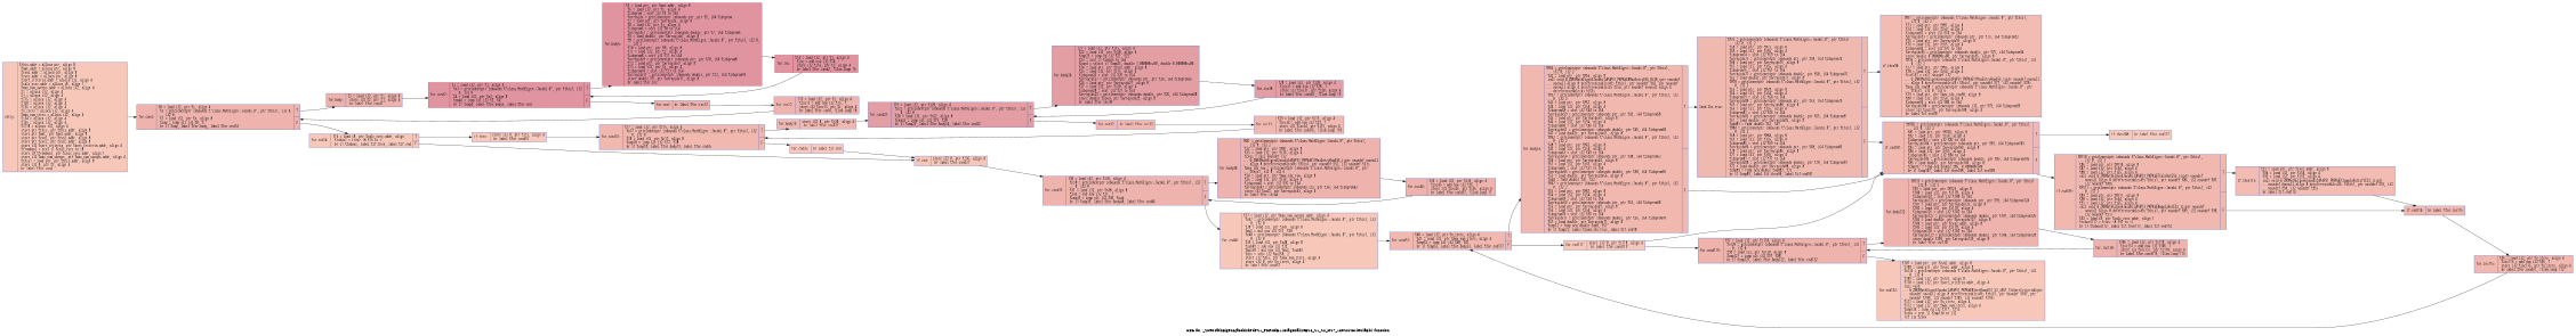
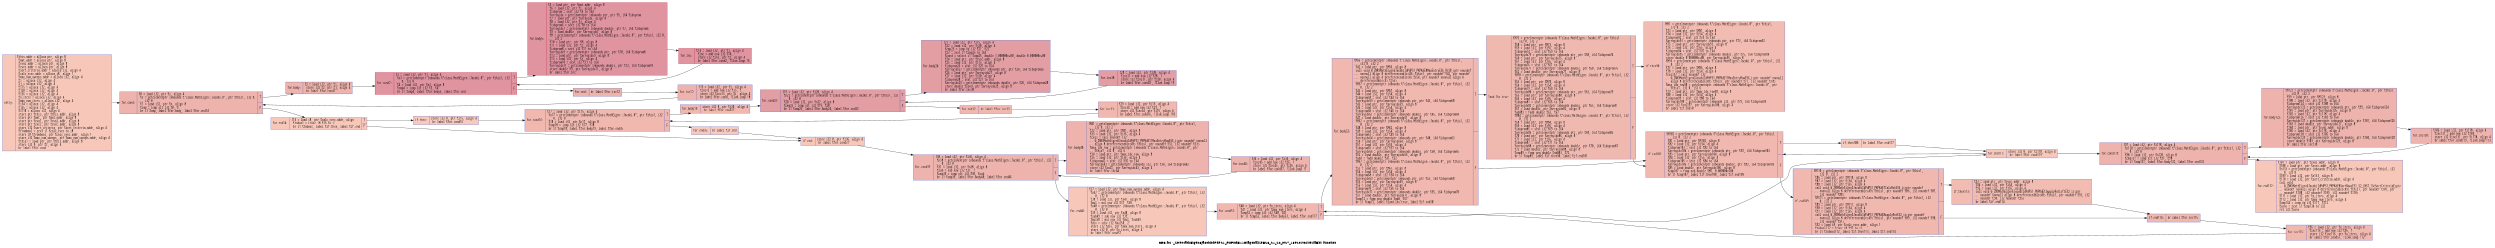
  digraph {
    label="CFG for '_ZN9MathEigen6JacobiIdPdPS1_PKPKdE11DiagonalizeES6_S1_S2_NS7_13eSortCriteriaEbi' function"
    rankdir=LR
    node [color="#3d50c3ff" fillcolor="#d6524470" fontname=Courier shape=record style=filled]
    n1 [fillcolor="#ec7f6370" label="{entry:\l|  %this.addr = alloca ptr, align 8\l  %mat.addr = alloca ptr, align 8\l  %eval.addr = alloca ptr, align 8\l  %evec.addr = alloca ptr, align 8\l  %sort_criteria.addr = alloca i32, align 4\l  %calc_evec.addr = alloca i8, align 1\l  %max_num_sweeps.addr = alloca i32, align 4\l  %i = alloca i32, align 4\l  %j = alloca i32, align 4\l  %i15 = alloca i32, align 4\l  %j20 = alloca i32, align 4\l  %i36 = alloca i32, align 4\l  %n_iters = alloca i32, align 4\l  %max_num_iters = alloca i32, align 4\l  %i54 = alloca i32, align 4\l  %j55 = alloca i32, align 4\l  %i118 = alloca i32, align 4\l  store ptr %this, ptr %this.addr, align 8\l  store ptr %mat, ptr %mat.addr, align 8\l  store ptr %eval, ptr %eval.addr, align 8\l  store ptr %evec, ptr %evec.addr, align 8\l  store i32 %sort_criteria, ptr %sort_criteria.addr, align 4\l  %frombool = zext i1 %calc_evec to i8\l  store i8 %frombool, ptr %calc_evec.addr, align 1\l  store i32 %max_num_sweeps, ptr %max_num_sweeps.addr, align 4\l  %this1 = load ptr, ptr %this.addr, align 8\l  store i32 0, ptr %i, align 4\l  br label %for.cond\l}"]
    n2 [label="{for.cond:\l|  %0 = load i32, ptr %i, align 4\l  %n = getelementptr inbounds %\"class.MathEigen::Jacobi.0\", ptr %this1, i32 0,\l... i32 0\l  %1 = load i32, ptr %n, align 8\l  %cmp = icmp slt i32 %0, %1\l  br i1 %cmp, label %for.body, label %for.end14\l|{<s0>T|<s1>F}}"]
    n3 [label="{for.body:\l|  %2 = load i32, ptr %i, align 4\l  store i32 %2, ptr %j, align 4\l  br label %for.cond2\l}"]
    n4 [fillcolor="#ec7f6370" label="{for.end14:\l|  %16 = load i8, ptr %calc_evec.addr, align 1\l  %tobool = trunc i8 %16 to i1\l  br i1 %tobool, label %if.then, label %if.end\l|{<s0>T|<s1>F}}"]
    n5 [color="#b70d28ff" fillcolor="#b70d2870" label="{for.cond2:\l|  %3 = load i32, ptr %j, align 4\l  %n3 = getelementptr inbounds %\"class.MathEigen::Jacobi.0\", ptr %this1, i32\l... 0, i32 0\l  %4 = load i32, ptr %n3, align 8\l  %cmp4 = icmp slt i32 %3, %4\l  br i1 %cmp4, label %for.body5, label %for.end\l|{<s0>T|<s1>F}}"]
    n6 [fillcolor="#ef886b70" label="{if.then:\l|  store i32 0, ptr %i15, align 4\l  br label %for.cond16\l}"]
    n7 [fillcolor="#ec7f6370" label="{if.end:\l|  store i32 0, ptr %i36, align 4\l  br label %for.cond37\l}"]
    n8 [color="#b70d28ff" fillcolor="#b70d2870" label="{for.body5:\l|  %5 = load ptr, ptr %mat.addr, align 8\l  %6 = load i32, ptr %i, align 4\l  %idxprom = sext i32 %6 to i64\l  %arrayidx = getelementptr inbounds ptr, ptr %5, i64 %idxprom\l  %7 = load ptr, ptr %arrayidx, align 8\l  %8 = load i32, ptr %j, align 4\l  %idxprom6 = sext i32 %8 to i64\l  %arrayidx7 = getelementptr inbounds double, ptr %7, i64 %idxprom6\l  %9 = load double, ptr %arrayidx7, align 8\l  %M = getelementptr inbounds %\"class.MathEigen::Jacobi.0\", ptr %this1, i32 0,\l... i32 2\l  %10 = load ptr, ptr %M, align 8\l  %11 = load i32, ptr %i, align 4\l  %idxprom8 = sext i32 %11 to i64\l  %arrayidx9 = getelementptr inbounds ptr, ptr %10, i64 %idxprom8\l  %12 = load ptr, ptr %arrayidx9, align 8\l  %13 = load i32, ptr %j, align 4\l  %idxprom10 = sext i32 %13 to i64\l  %arrayidx11 = getelementptr inbounds double, ptr %12, i64 %idxprom10\l  store double %9, ptr %arrayidx11, align 8\l  br label %for.inc\l}"]
    n9 [label="{for.end:\l|  br label %for.inc12\l}"]
    n10 [fillcolor="#dc5d4a70" label="{for.cond16:\l|  %17 = load i32, ptr %i15, align 4\l  %n17 = getelementptr inbounds %\"class.MathEigen::Jacobi.0\", ptr %this1, i32\l... 0, i32 0\l  %18 = load i32, ptr %n17, align 8\l  %cmp18 = icmp slt i32 %17, %18\l  br i1 %cmp18, label %for.body19, label %for.end35\l|{<s0>T|<s1>F}}"]
    n11 [label="{for.cond37:\l|  %30 = load i32, ptr %i36, align 4\l  %n38 = getelementptr inbounds %\"class.MathEigen::Jacobi.0\", ptr %this1, i32\l... 0, i32 0\l  %31 = load i32, ptr %n38, align 8\l  %sub = sub nsw i32 %31, 1\l  %cmp39 = icmp slt i32 %30, %sub\l  br i1 %cmp39, label %for.body40, label %for.end46\l|{<s0>T|<s1>F}}"]
    n12 [color="#b70d28ff" fillcolor="#b70d2870" label="{for.inc:\l|  %14 = load i32, ptr %j, align 4\l  %inc = add nsw i32 %14, 1\l  store i32 %inc, ptr %j, align 4\l  br label %for.cond2, !llvm.loop !6\l}"]
    n13 [label="{for.inc12:\l|  %15 = load i32, ptr %i, align 4\l  %inc13 = add nsw i32 %15, 1\l  store i32 %inc13, ptr %i, align 4\l  br label %for.cond, !llvm.loop !8\l}"]
    n14 [fillcolor="#dc5d4a70" label="{for.body19:\l|  store i32 0, ptr %j20, align 4\l  br label %for.cond21\l}"]
    n15 [fillcolor="#ef886b70" label="{for.end35:\l|  br label %if.end\l}"]
    n16 [label="{for.body40:\l|  %M41 = getelementptr inbounds %\"class.MathEigen::Jacobi.0\", ptr %this1,\l... i32 0, i32 2\l  %32 = load ptr, ptr %M41, align 8\l  %33 = load i32, ptr %i36, align 4\l  %call = call noundef i32\l... @_ZNK9MathEigen6JacobiIdPdPS1_PKPKdE11MaxEntryRowES6_i(ptr noundef nonnull\l... align 8 dereferenceable(49) %this1, ptr noundef %32, i32 noundef %33)\l  %max_idx_row = getelementptr inbounds %\"class.MathEigen::Jacobi.0\", ptr\l... %this1, i32 0, i32 6\l  %34 = load ptr, ptr %max_idx_row, align 8\l  %35 = load i32, ptr %i36, align 4\l  %idxprom42 = sext i32 %35 to i64\l  %arrayidx43 = getelementptr inbounds i32, ptr %34, i64 %idxprom42\l  store i32 %call, ptr %arrayidx43, align 4\l  br label %for.inc44\l}"]
    n17 [fillcolor="#ec7f6370" label="{for.end46:\l|  %37 = load i32, ptr %max_num_sweeps.addr, align 4\l  %n47 = getelementptr inbounds %\"class.MathEigen::Jacobi.0\", ptr %this1, i32\l... 0, i32 0\l  %38 = load i32, ptr %n47, align 8\l  %mul = mul nsw i32 %37, %38\l  %n48 = getelementptr inbounds %\"class.MathEigen::Jacobi.0\", ptr %this1, i32\l... 0, i32 0\l  %39 = load i32, ptr %n48, align 8\l  %sub49 = sub nsw i32 %39, 1\l  %mul50 = mul nsw i32 %mul, %sub49\l  %div = sdiv i32 %mul50, 2\l  store i32 %div, ptr %max_num_iters, align 4\l  store i32 0, ptr %n_iters, align 4\l  br label %for.cond51\l}"]
    n18 [fillcolor="#be242e70" label="{for.cond21:\l|  %19 = load i32, ptr %j20, align 4\l  %n22 = getelementptr inbounds %\"class.MathEigen::Jacobi.0\", ptr %this1, i32\l... 0, i32 0\l  %20 = load i32, ptr %n22, align 8\l  %cmp23 = icmp slt i32 %19, %20\l  br i1 %cmp23, label %for.body24, label %for.end32\l|{<s0>T|<s1>F}}"]
    n19 [fillcolor="#be242e70" label="{for.body24:\l|  %21 = load i32, ptr %i15, align 4\l  %22 = load i32, ptr %j20, align 4\l  %cmp25 = icmp eq i32 %21, %22\l  %23 = zext i1 %cmp25 to i64\l  %cond = select i1 %cmp25, double 1.000000e+00, double 0.000000e+00\l  %24 = load ptr, ptr %evec.addr, align 8\l  %25 = load i32, ptr %i15, align 4\l  %idxprom26 = sext i32 %25 to i64\l  %arrayidx27 = getelementptr inbounds ptr, ptr %24, i64 %idxprom26\l  %26 = load ptr, ptr %arrayidx27, align 8\l  %27 = load i32, ptr %j20, align 4\l  %idxprom28 = sext i32 %27 to i64\l  %arrayidx29 = getelementptr inbounds double, ptr %26, i64 %idxprom28\l  store double %cond, ptr %arrayidx29, align 8\l  br label %for.inc30\l}"]
    n20 [fillcolor="#dc5d4a70" label="{for.end32:\l|  br label %for.inc33\l}"]
    n21 [fillcolor="#be242e70" label="{for.inc30:\l|  %28 = load i32, ptr %j20, align 4\l  %inc31 = add nsw i32 %28, 1\l  store i32 %inc31, ptr %j20, align 4\l  br label %for.cond21, !llvm.loop !9\l}"]
    n22 [fillcolor="#dc5d4a70" label="{for.inc33:\l|  %29 = load i32, ptr %i15, align 4\l  %inc34 = add nsw i32 %29, 1\l  store i32 %inc34, ptr %i15, align 4\l  br label %for.cond16, !llvm.loop !10\l}"]
    n23 [label="{for.inc44:\l|  %36 = load i32, ptr %i36, align 4\l  %inc45 = add nsw i32 %36, 1\l  store i32 %inc45, ptr %i36, align 4\l  br label %for.cond37, !llvm.loop !11\l}"]
    n24 [fillcolor="#dc5d4a70" label="{for.cond51:\l|  %40 = load i32, ptr %n_iters, align 4\l  %41 = load i32, ptr %max_num_iters, align 4\l  %cmp52 = icmp slt i32 %40, %41\l  br i1 %cmp52, label %for.body53, label %for.end117\l|{<s0>T|<s1>F}}"]
    n25 [fillcolor="#dc5d4a70" label="{for.body53:\l|  %M56 = getelementptr inbounds %\"class.MathEigen::Jacobi.0\", ptr %this1,\l... i32 0, i32 2\l  %42 = load ptr, ptr %M56, align 8\l  call void @_ZNK9MathEigen6JacobiIdPdPS1_PKPKdE8MaxEntryES6_RiS8_(ptr noundef\l... nonnull align 8 dereferenceable(49) %this1, ptr noundef %42, ptr noundef\l... nonnull align 4 dereferenceable(4) %i54, ptr noundef nonnull align 4\l... dereferenceable(4) %j55)\l  %M57 = getelementptr inbounds %\"class.MathEigen::Jacobi.0\", ptr %this1, i32\l... 0, i32 2\l  %43 = load ptr, ptr %M57, align 8\l  %44 = load i32, ptr %i54, align 4\l  %idxprom58 = sext i32 %44 to i64\l  %arrayidx59 = getelementptr inbounds ptr, ptr %43, i64 %idxprom58\l  %45 = load ptr, ptr %arrayidx59, align 8\l  %46 = load i32, ptr %i54, align 4\l  %idxprom60 = sext i32 %46 to i64\l  %arrayidx61 = getelementptr inbounds double, ptr %45, i64 %idxprom60\l  %47 = load double, ptr %arrayidx61, align 8\l  %M62 = getelementptr inbounds %\"class.MathEigen::Jacobi.0\", ptr %this1, i32\l... 0, i32 2\l  %48 = load ptr, ptr %M62, align 8\l  %49 = load i32, ptr %i54, align 4\l  %idxprom63 = sext i32 %49 to i64\l  %arrayidx64 = getelementptr inbounds ptr, ptr %48, i64 %idxprom63\l  %50 = load ptr, ptr %arrayidx64, align 8\l  %51 = load i32, ptr %j55, align 4\l  %idxprom65 = sext i32 %51 to i64\l  %arrayidx66 = getelementptr inbounds double, ptr %50, i64 %idxprom65\l  %52 = load double, ptr %arrayidx66, align 8\l  %add = fadd double %47, %52\l  %M67 = getelementptr inbounds %\"class.MathEigen::Jacobi.0\", ptr %this1, i32\l... 0, i32 2\l  %53 = load ptr, ptr %M67, align 8\l  %54 = load i32, ptr %i54, align 4\l  %idxprom68 = sext i32 %54 to i64\l  %arrayidx69 = getelementptr inbounds ptr, ptr %53, i64 %idxprom68\l  %55 = load ptr, ptr %arrayidx69, align 8\l  %56 = load i32, ptr %i54, align 4\l  %idxprom70 = sext i32 %56 to i64\l  %arrayidx71 = getelementptr inbounds double, ptr %55, i64 %idxprom70\l  %57 = load double, ptr %arrayidx71, align 8\l  %cmp72 = fcmp oeq double %add, %57\l  br i1 %cmp72, label %land.lhs.true, label %if.end101\l|{<s0>T|<s1>F}}"]
    n26 [fillcolor="#ec7f6370" label="{for.end117:\l|  store i32 0, ptr %i118, align 4\l  br label %for.cond119\l}"]
    n27 [fillcolor="#de614d70" label="{land.lhs.true:\l|  %M73 = getelementptr inbounds %\"class.MathEigen::Jacobi.0\", ptr %this1,\l... i32 0, i32 2\l  %58 = load ptr, ptr %M73, align 8\l  %59 = load i32, ptr %j55, align 4\l  %idxprom74 = sext i32 %59 to i64\l  %arrayidx75 = getelementptr inbounds ptr, ptr %58, i64 %idxprom74\l  %60 = load ptr, ptr %arrayidx75, align 8\l  %61 = load i32, ptr %j55, align 4\l  %idxprom76 = sext i32 %61 to i64\l  %arrayidx77 = getelementptr inbounds double, ptr %60, i64 %idxprom76\l  %62 = load double, ptr %arrayidx77, align 8\l  %M78 = getelementptr inbounds %\"class.MathEigen::Jacobi.0\", ptr %this1, i32\l... 0, i32 2\l  %63 = load ptr, ptr %M78, align 8\l  %64 = load i32, ptr %i54, align 4\l  %idxprom79 = sext i32 %64 to i64\l  %arrayidx80 = getelementptr inbounds ptr, ptr %63, i64 %idxprom79\l  %65 = load ptr, ptr %arrayidx80, align 8\l  %66 = load i32, ptr %j55, align 4\l  %idxprom81 = sext i32 %66 to i64\l  %arrayidx82 = getelementptr inbounds double, ptr %65, i64 %idxprom81\l  %67 = load double, ptr %arrayidx82, align 8\l  %add83 = fadd double %62, %67\l  %M84 = getelementptr inbounds %\"class.MathEigen::Jacobi.0\", ptr %this1, i32\l... 0, i32 2\l  %68 = load ptr, ptr %M84, align 8\l  %69 = load i32, ptr %j55, align 4\l  %idxprom85 = sext i32 %69 to i64\l  %arrayidx86 = getelementptr inbounds ptr, ptr %68, i64 %idxprom85\l  %70 = load ptr, ptr %arrayidx86, align 8\l  %71 = load i32, ptr %j55, align 4\l  %idxprom87 = sext i32 %71 to i64\l  %arrayidx88 = getelementptr inbounds double, ptr %70, i64 %idxprom87\l  %72 = load double, ptr %arrayidx88, align 8\l  %cmp89 = fcmp oeq double %add83, %72\l  br i1 %cmp89, label %if.then90, label %if.end101\l|{<s0>T|<s1>F}}"]
    n28 [fillcolor="#dc5d4a70" label="{if.end101:\l|  %M102 = getelementptr inbounds %\"class.MathEigen::Jacobi.0\", ptr %this1,\l... i32 0, i32 2\l  %81 = load ptr, ptr %M102, align 8\l  %82 = load i32, ptr %i54, align 4\l  %idxprom103 = sext i32 %82 to i64\l  %arrayidx104 = getelementptr inbounds ptr, ptr %81, i64 %idxprom103\l  %83 = load ptr, ptr %arrayidx104, align 8\l  %84 = load i32, ptr %j55, align 4\l  %idxprom105 = sext i32 %84 to i64\l  %arrayidx106 = getelementptr inbounds double, ptr %83, i64 %idxprom105\l  %85 = load double, ptr %arrayidx106, align 8\l  %cmp107 = fcmp oeq double %85, 0.000000e+00\l  br i1 %cmp107, label %if.then108, label %if.end109\l|{<s0>T|<s1>F}}"]
    n29 [label="{for.cond119:\l|  %97 = load i32, ptr %i118, align 4\l  %n120 = getelementptr inbounds %\"class.MathEigen::Jacobi.0\", ptr %this1, i32\l... 0, i32 0\l  %98 = load i32, ptr %n120, align 8\l  %cmp121 = icmp slt i32 %97, %98\l  br i1 %cmp121, label %for.body122, label %for.end132\l|{<s0>T|<s1>F}}"]
    n30 [fillcolor="#e1675170" label="{if.then90:\l|  %M91 = getelementptr inbounds %\"class.MathEigen::Jacobi.0\", ptr %this1,\l... i72 0, i32 2\l  %73 = load ptr, ptr %M91, align 8\l  %74 = load i32, ptr %i54, align 4\l  %idxprom92 = sext i32 %74 to i64\l  %arrayidx93 = getelementptr inbounds ptr, ptr %73, i64 %idxprom92\l  %75 = load ptr, ptr %arrayidx93, align 8\l  %76 = load i32, ptr %j55, align 4\l  %idxprom94 = sext i32 %76 to i64\l  %arrayidx95 = getelementptr inbounds double, ptr %75, i64 %idxprom94\l  store double 0.000000e+00, ptr %arrayidx95, align 8\l  %M96 = getelementptr inbounds %\"class.MathEigen::Jacobi.0\", ptr %this1, i32\l... 0, i32 2\l  %77 = load ptr, ptr %M96, align 8\l  %78 = load i32, ptr %i54, align 4\l  %call97 = call noundef i32\l... @_ZNK9MathEigen6JacobiIdPdPS1_PKPKdE11MaxEntryRowES6_i(ptr noundef nonnull\l... align 8 dereferenceable(49) %this1, ptr noundef %77, i32 noundef %78)\l  %max_idx_row98 = getelementptr inbounds %\"class.MathEigen::Jacobi.0\", ptr\l... %this1, i32 0, i32 6\l  %79 = load ptr, ptr %max_idx_row98, align 8\l  %80 = load i32, ptr %i54, align 4\l  %idxprom99 = sext i32 %80 to i64\l  %arrayidx100 = getelementptr inbounds i32, ptr %79, i64 %idxprom99\l  store i32 %call97, ptr %arrayidx100, align 4\l  br label %if.end101\l}"]
    n31 [fillcolor="#ef886b70" label="{if.then108:\l|  br label %for.end117\l}"]
    n32 [fillcolor="#dc5d4a70" label="{if.end109:\l|  %M110 = getelementptr inbounds %\"class.MathEigen::Jacobi.0\", ptr %this1,\l... i32 0, i32 2\l  %86 = load ptr, ptr %M110, align 8\l  %87 = load i32, ptr %i54, align 4\l  %88 = load i32, ptr %j55, align 4\l  call void @_ZN9MathEigen6JacobiIdPdPS1_PKPKdE7CalcRotES6_ii(ptr noundef\l... nonnull align 8 dereferenceable(49) %this1, ptr noundef %86, i32 noundef %87,\l... i32 noundef %88)\l  %M111 = getelementptr inbounds %\"class.MathEigen::Jacobi.0\", ptr %this1, i32\l... 0, i32 2\l  %89 = load ptr, ptr %M111, align 8\l  %90 = load i32, ptr %i54, align 4\l  %91 = load i32, ptr %j55, align 4\l  call void @_ZN9MathEigen6JacobiIdPdPS1_PKPKdE8ApplyRotES2_ii(ptr noundef\l... nonnull align 8 dereferenceable(49) %this1, ptr noundef %89, i32 noundef %90,\l... i32 noundef %91)\l  %92 = load i8, ptr %calc_evec.addr, align 1\l  %tobool112 = trunc i8 %92 to i1\l  br i1 %tobool112, label %if.then113, label %if.end114\l|{<s0>T|<s1>F}}"]
    n33 [label="{for.body122:\l|  %M123 = getelementptr inbounds %\"class.MathEigen::Jacobi.0\", ptr %this1,\l... i32 0, i32 2\l  %99 = load ptr, ptr %M123, align 8\l  %100 = load i32, ptr %i118, align 4\l  %idxprom124 = sext i32 %100 to i64\l  %arrayidx125 = getelementptr inbounds ptr, ptr %99, i64 %idxprom124\l  %101 = load ptr, ptr %arrayidx125, align 8\l  %102 = load i32, ptr %i118, align 4\l  %idxprom126 = sext i32 %102 to i64\l  %arrayidx127 = getelementptr inbounds double, ptr %101, i64 %idxprom126\l  %103 = load double, ptr %arrayidx127, align 8\l  %104 = load ptr, ptr %eval.addr, align 8\l  %105 = load i32, ptr %i118, align 4\l  %idxprom128 = sext i32 %105 to i64\l  %arrayidx129 = getelementptr inbounds double, ptr %104, i64 %idxprom128\l  store double %103, ptr %arrayidx129, align 8\l  br label %for.inc130\l}"]
    n34 [fillcolor="#ec7f6370" label="{for.end132:\l|  %107 = load ptr, ptr %eval.addr, align 8\l  %108 = load ptr, ptr %evec.addr, align 8\l  %n133 = getelementptr inbounds %\"class.MathEigen::Jacobi.0\", ptr %this1, i32\l... 0, i32 0\l  %109 = load i32, ptr %n133, align 8\l  %110 = load i32, ptr %sort_criteria.addr, align 4\l  call void\l... @_ZNK9MathEigen6JacobiIdPdPS1_PKPKdE8SortRowsES1_S2_iNS7_13eSortCriteriaE(ptr\l... noundef nonnull align 8 dereferenceable(49) %this1, ptr noundef %107, ptr\l... noundef %108, i32 noundef %109, i32 noundef %110)\l  %111 = load i32, ptr %n_iters, align 4\l  %112 = load i32, ptr %max_num_iters, align 4\l  %cmp134 = icmp eq i32 %111, %112\l  %conv = zext i1 %cmp134 to i32\l  ret i32 %conv\l}"]
    n35 [fillcolor="#e1675170" label="{if.then113:\l|  %93 = load ptr, ptr %evec.addr, align 8\l  %94 = load i32, ptr %i54, align 4\l  %95 = load i32, ptr %j55, align 4\l  call void @_ZN9MathEigen6JacobiIdPdPS1_PKPKdE12ApplyRotLeftES2_ii(ptr\l... noundef nonnull align 8 dereferenceable(49) %this1, ptr noundef %93, i32\l... noundef %94, i32 noundef %95)\l  br label %if.end114\l}"]
    n36 [fillcolor="#dc5d4a70" label="{if.end114:\l|  br label %for.inc115\l}"]
    n37 [fillcolor="#dc5d4a70" label="{for.inc115:\l|  %96 = load i32, ptr %n_iters, align 4\l  %inc116 = add nsw i32 %96, 1\l  store i32 %inc116, ptr %n_iters, align 4\l  br label %for.cond51, !llvm.loop !12\l}"]
    n38 [label="{for.inc130:\l|  %106 = load i32, ptr %i118, align 4\l  %inc131 = add nsw i32 %106, 1\l  store i32 %inc131, ptr %i118, align 4\l  br label %for.cond119, !llvm.loop !13\l}"]
    n1 -> n2
    n2 -> n3 [tailport=s0]
    n2 -> n4 [tailport=s1]
    n3 -> n5
    n4 -> n6 [tailport=s0]
    n4 -> n7 [tailport=s1]
    n5 -> n8 [tailport=s0]
    n5 -> n9 [tailport=s1]
    n6 -> n10
    n7 -> n11
    n8 -> n12
    n9 -> n13
    n10 -> n14 [tailport=s0]
    n10 -> n15 [tailport=s1]
    n11 -> n16 [tailport=s0]
    n11 -> n17 [tailport=s1]
    n12 -> n5
    n13 -> n2
    n14 -> n18
    n15 -> n7
    n16 -> n23
    n17 -> n24
    n18 -> n19 [tailport=s0]
    n18 -> n20 [tailport=s1]
    n19 -> n21
    n20 -> n22
    n21 -> n18
    n22 -> n10
    n23 -> n11
    n24 -> n25 [tailport=s0]
    n24 -> n26 [tailport=s1]
    n25 -> n27 [tailport=s0]
    n25 -> n28 [tailport=s1]
    n26 -> n28
    n26 -> n29
    n27 -> n28 [tailport=s1]
    n27 -> n30 [tailport=s0]
    n28 -> n31 [tailport=s0]
    n28 -> n32 [tailport=s1]
    n29 -> n33 [tailport=s0]
    n29 -> n34 [tailport=s1]
+   n31 -> n26
    n32 -> n35 [tailport=s0]
    n32 -> n36 [tailport=s1]
    n33 -> n38
    n35 -> n36
    n36 -> n37
    n37 -> n24
    n38 -> n29
  }
